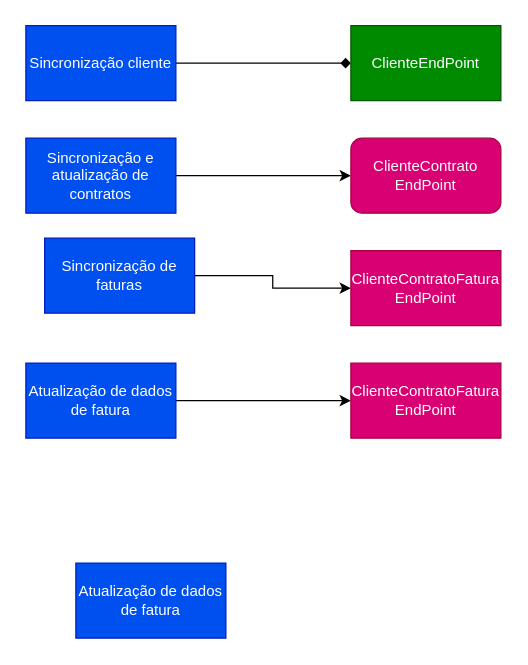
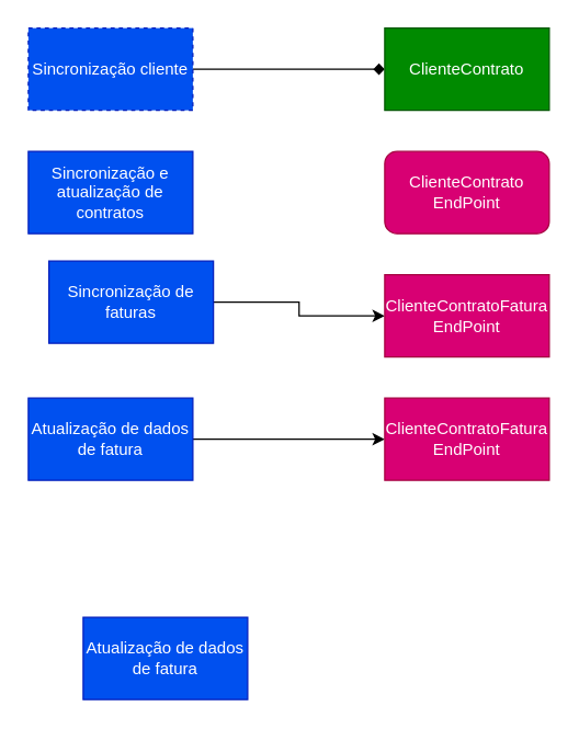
  <mxCell id="0" />
  <mxCell id="1" parent="0" />
  <mxCell id="2" style="edgeStyle=orthogonalEdgeStyle;rounded=0;orthogonalLoop=1;jettySize=auto;html=1;endArrow=diamond;" edge="1" parent="1" source="3" target="4"><mxGeometry relative="1" as="geometry" /></mxCell>
- <mxCell id="3" value="Sincronização cliente" style="rounded=0;whiteSpace=wrap;html=1;fillColor=#0050ef;fontColor=#ffffff;strokeColor=#001DBC;" parent="1" vertex="1"><mxGeometry x="20" y="20" width="120" height="60" as="geometry" /></mxCell>
- <mxCell id="4" value="ClienteEndPoint" style="rounded=0;whiteSpace=wrap;html=1;fillColor=#008a00;fontColor=#ffffff;strokeColor=#005700;" vertex="1" parent="1"><mxGeometry x="280" y="20" width="120" height="60" as="geometry" /></mxCell>
- <mxCell id="5" style="edgeStyle=orthogonalEdgeStyle;rounded=0;orthogonalLoop=1;jettySize=auto;html=1;" edge="1" parent="1" source="6" target="7"><mxGeometry relative="1" as="geometry" /></mxCell>
+ <mxCell id="3" value="Sincronização cliente" style="rounded=0;whiteSpace=wrap;html=1;fillColor=#0050ef;fontColor=#ffffff;strokeColor=#001DBC;dashed=1;" parent="1" vertex="1"><mxGeometry x="20" y="20" width="120" height="60" as="geometry" /></mxCell>
+ <mxCell id="4" value="ClienteContrato" style="rounded=0;whiteSpace=wrap;html=1;fillColor=#008a00;fontColor=#ffffff;strokeColor=#005700;" vertex="1" parent="1"><mxGeometry x="280" y="20" width="120" height="60" as="geometry" /></mxCell>
  <mxCell id="6" value="Sincronização e atualização de contratos" style="rounded=0;whiteSpace=wrap;html=1;fillColor=#0050ef;fontColor=#ffffff;strokeColor=#001DBC;" vertex="1" parent="1"><mxGeometry x="20" y="110" width="120" height="60" as="geometry" /></mxCell>
  <mxCell id="7" value="ClienteContrato&lt;br&gt;EndPoint" style="whiteSpace=wrap;html=1;fillColor=#d80073;strokeColor=#A50040;fontColor=#ffffff;rounded=1;" vertex="1" parent="1"><mxGeometry x="280" y="110" width="120" height="60" as="geometry" /></mxCell>
  <mxCell id="8" style="edgeStyle=orthogonalEdgeStyle;rounded=0;orthogonalLoop=1;jettySize=auto;html=1;" edge="1" parent="1" source="9" target="10"><mxGeometry relative="1" as="geometry" /></mxCell>
  <mxCell id="9" value="Sincronização de faturas" style="rounded=0;whiteSpace=wrap;html=1;fillColor=#0050ef;fontColor=#ffffff;strokeColor=#001DBC;" vertex="1" parent="1"><mxGeometry x="35" y="190" width="120" height="60" as="geometry" /></mxCell>
  <mxCell id="10" value="ClienteContratoFatura&lt;br&gt;EndPoint" style="whiteSpace=wrap;html=1;fillColor=#d80073;strokeColor=#A50040;fontColor=#ffffff;rounded=0;" vertex="1" parent="1"><mxGeometry x="280" y="200" width="120" height="60" as="geometry" /></mxCell>
  <mxCell id="11" style="edgeStyle=orthogonalEdgeStyle;rounded=0;orthogonalLoop=1;jettySize=auto;html=1;" edge="1" parent="1" source="12" target="13"><mxGeometry relative="1" as="geometry" /></mxCell>
  <mxCell id="12" value="Atualização de dados de fatura" style="rounded=0;whiteSpace=wrap;html=1;fillColor=#0050ef;fontColor=#ffffff;strokeColor=#001DBC;" vertex="1" parent="1"><mxGeometry x="20" y="290" width="120" height="60" as="geometry" /></mxCell>
  <mxCell id="13" value="ClienteContratoFatura&lt;br&gt;EndPoint" style="whiteSpace=wrap;html=1;fillColor=#d80073;strokeColor=#A50040;fontColor=#ffffff;rounded=0;" vertex="1" parent="1"><mxGeometry x="280" y="290" width="120" height="60" as="geometry" /></mxCell>
  <mxCell id="14" value="Atualização de dados de fatura" style="rounded=0;whiteSpace=wrap;html=1;fillColor=#0050ef;fontColor=#ffffff;strokeColor=#001DBC;" vertex="1" parent="1"><mxGeometry x="60" y="450" width="120" height="60" as="geometry" /></mxCell>
